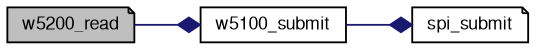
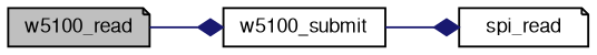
  digraph {
    rankdir=LR
    node [color=black fillcolor=white fontname=FreeSans fontsize=10 shape=note style=filled]
    edge [arrowhead=diamond color=midnightblue fontname=FreeSans fontsize=10 labelfontname=FreeSans labelfontsize=10 style=solid]
-   n1 [fillcolor=grey75 fontcolor=black height=0.2 label=w5200_read width=0.4]
+   n1 [fillcolor=grey75 fontcolor=black height=0.2 label=w5100_read width=0.4]
    n2 [height=0.2 label=w5100_submit shape=box width=0.4]
-   n3 [height=0.2 label=spi_submit width=0.4]
+   n3 [height=0.2 label=spi_read width=0.4]
    n1 -> n2
    n2 -> n3
  }
